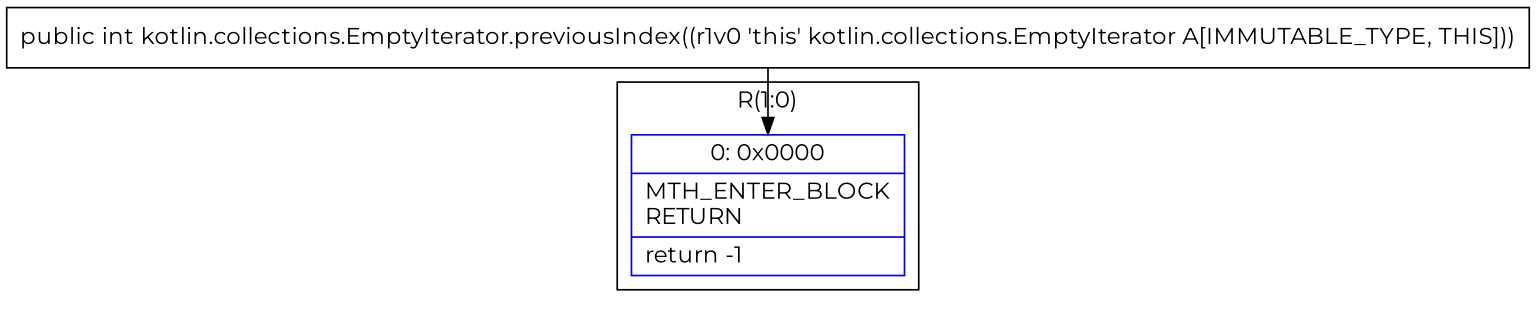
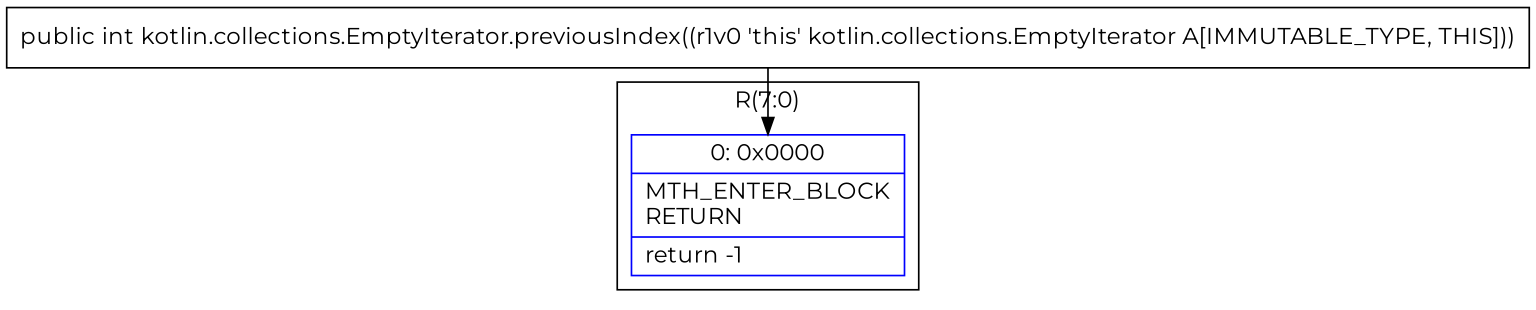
  digraph {
    fontname=Montserrat
    node [shape=record fontname=Montserrat]
    n1 [color=blue label="{0\:\ 0x0000|MTH_ENTER_BLOCK\lRETURN\l|return \-1\l}"]
    n2 [label="{public int kotlin.collections.EmptyIterator.previousIndex((r1v0 'this' kotlin.collections.EmptyIterator A[IMMUTABLE_TYPE, THIS])) }"]
    subgraph cluster_1 {
-     label="R(1:0)"
+     label="R(7:0)"
      n1
    }
    n2 -> n1 [color=black fontname=Montserrat]
  }
